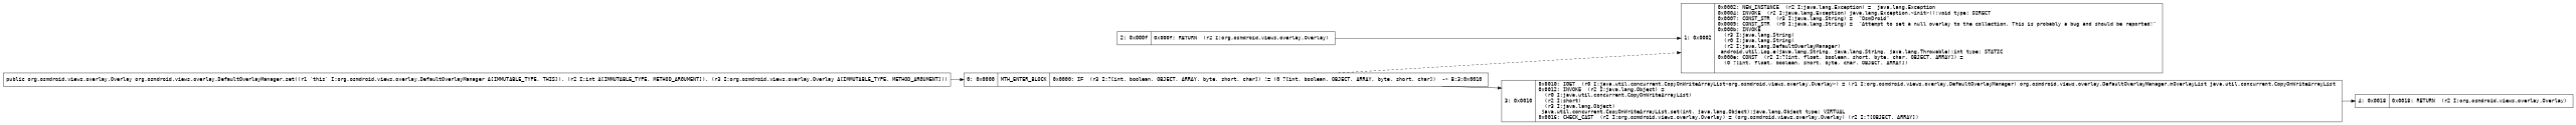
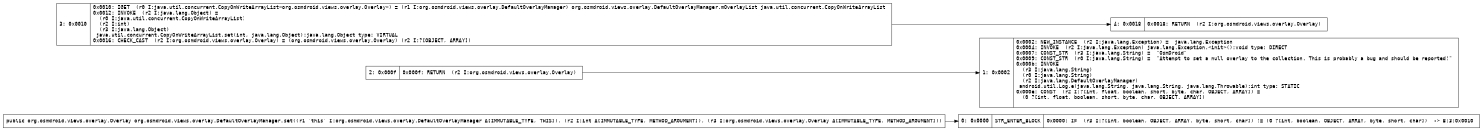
  digraph {
    fontname="DejaVu Sans Mono"
    rankdir=LR
    node [fontname="DejaVu Sans Mono" shape=record]
    edge [fontname="DejaVu Sans Mono"]
-   n1 [label="{0\:\ 0x0000|MTH_ENTER_BLOCK\l|0x0000: IF  (r3 I:?[int, boolean, OBJECT, ARRAY, byte, short, char]) != (0 ?[int, boolean, OBJECT, ARRAY, byte, short, char])  \-\> B:3:0x0010 \l}"]
+   n1 [label="{0\:\ 0x0000|STR_ENTER_BLOCK\l|0x0000: IF  (r3 I:?[int, boolean, OBJECT, ARRAY, byte, short, char]) != (0 ?[int, boolean, OBJECT, ARRAY, byte, short, char])  \-\> B:3:0x0010 \l}"]
    n2 [label="{1\:\ 0x0002|0x0002: NEW_INSTANCE  (r2 I:java.lang.Exception) =  java.lang.Exception \l0x0004: INVOKE  (r2 I:java.lang.Exception) java.lang.Exception.\<init\>():void type: DIRECT \l0x0007: CONST_STR  (r3 I:java.lang.String) =  \"OsmDroid\" \l0x0009: CONST_STR  (r0 I:java.lang.String) =  \"Attempt to set a null overlay to the collection. This is probably a bug and should be reported!\" \l0x000b: INVOKE  \l  (r3 I:java.lang.String)\l  (r0 I:java.lang.String)\l  (r2 I:java.lang.DefaultOverlayManager)\l android.util.Log.e(java.lang.String, java.lang.String, java.lang.Throwable):int type: STATIC \l0x000e: CONST  (r2 I:?[int, float, boolean, short, byte, char, OBJECT, ARRAY]) = \l  (0 ?[int, float, boolean, short, byte, char, OBJECT, ARRAY])\l \l}"]
-   n3 [label="{3\:\ 0x0010|0x0010: IGET  (r0 I:java.util.concurrent.CopyOnWriteArrayList\<org.osmdroid.views.overlay.Overlay\>) = (r1 I:org.osmdroid.views.overlay.DefaultOverlayManager) org.osmdroid.views.overlay.DefaultOverlayManager.mOverlayList java.util.concurrent.CopyOnWriteArrayList \l0x0012: INVOKE  (r2 I:java.lang.Object) = \l  (r0 I:java.util.concurrent.CopyOnWriteArrayList)\l  (r2 I:short)\l  (r3 I:java.lang.Object)\l java.util.concurrent.CopyOnWriteArrayList.set(int, java.lang.Object):java.lang.Object type: VIRTUAL \l0x0016: CHECK_CAST  (r2 I:org.osmdroid.views.overlay.Overlay) = (org.osmdroid.views.overlay.Overlay) (r2 I:?[OBJECT, ARRAY]) \l}"]
+   n3 [label="{3\:\ 0x0010|0x0010: IGET  (r0 I:java.util.concurrent.CopyOnWriteArrayList\<org.osmdroid.views.overlay.Overlay\>) = (r1 I:org.osmdroid.views.overlay.DefaultOverlayManager) org.osmdroid.views.overlay.DefaultOverlayManager.mOverlayList java.util.concurrent.CopyOnWriteArrayList \l0x0012: INVOKE  (r2 I:java.lang.Object) = \l  (r0 I:java.util.concurrent.CopyOnWriteArrayList)\l  (r2 I:int)\l  (r3 I:java.lang.Object)\l java.util.concurrent.CopyOnWriteArrayList.set(int, java.lang.Object):java.lang.Object type: VIRTUAL \l0x0016: CHECK_CAST  (r2 I:org.osmdroid.views.overlay.Overlay) = (org.osmdroid.views.overlay.Overlay) (r2 I:?[OBJECT, ARRAY]) \l}"]
    n4 [label="{4\:\ 0x0018|0x0018: RETURN  (r2 I:org.osmdroid.views.overlay.Overlay) \l}"]
    n5 [label="{2\:\ 0x000f|0x000f: RETURN  (r2 I:org.osmdroid.views.overlay.Overlay) \l}"]
    n6 [label="{public org.osmdroid.views.overlay.Overlay org.osmdroid.views.overlay.DefaultOverlayManager.set((r1 'this' I:org.osmdroid.views.overlay.DefaultOverlayManager A[IMMUTABLE_TYPE, THIS]), (r2 I:int A[IMMUTABLE_TYPE, METHOD_ARGUMENT]), (r3 I:org.osmdroid.views.overlay.Overlay A[IMMUTABLE_TYPE, METHOD_ARGUMENT])) }"]
-   n1 -> n2 [style=dashed]
-   n1 -> n3
    n3 -> n4
    n5 -> n2
    n6 -> n1
  }
